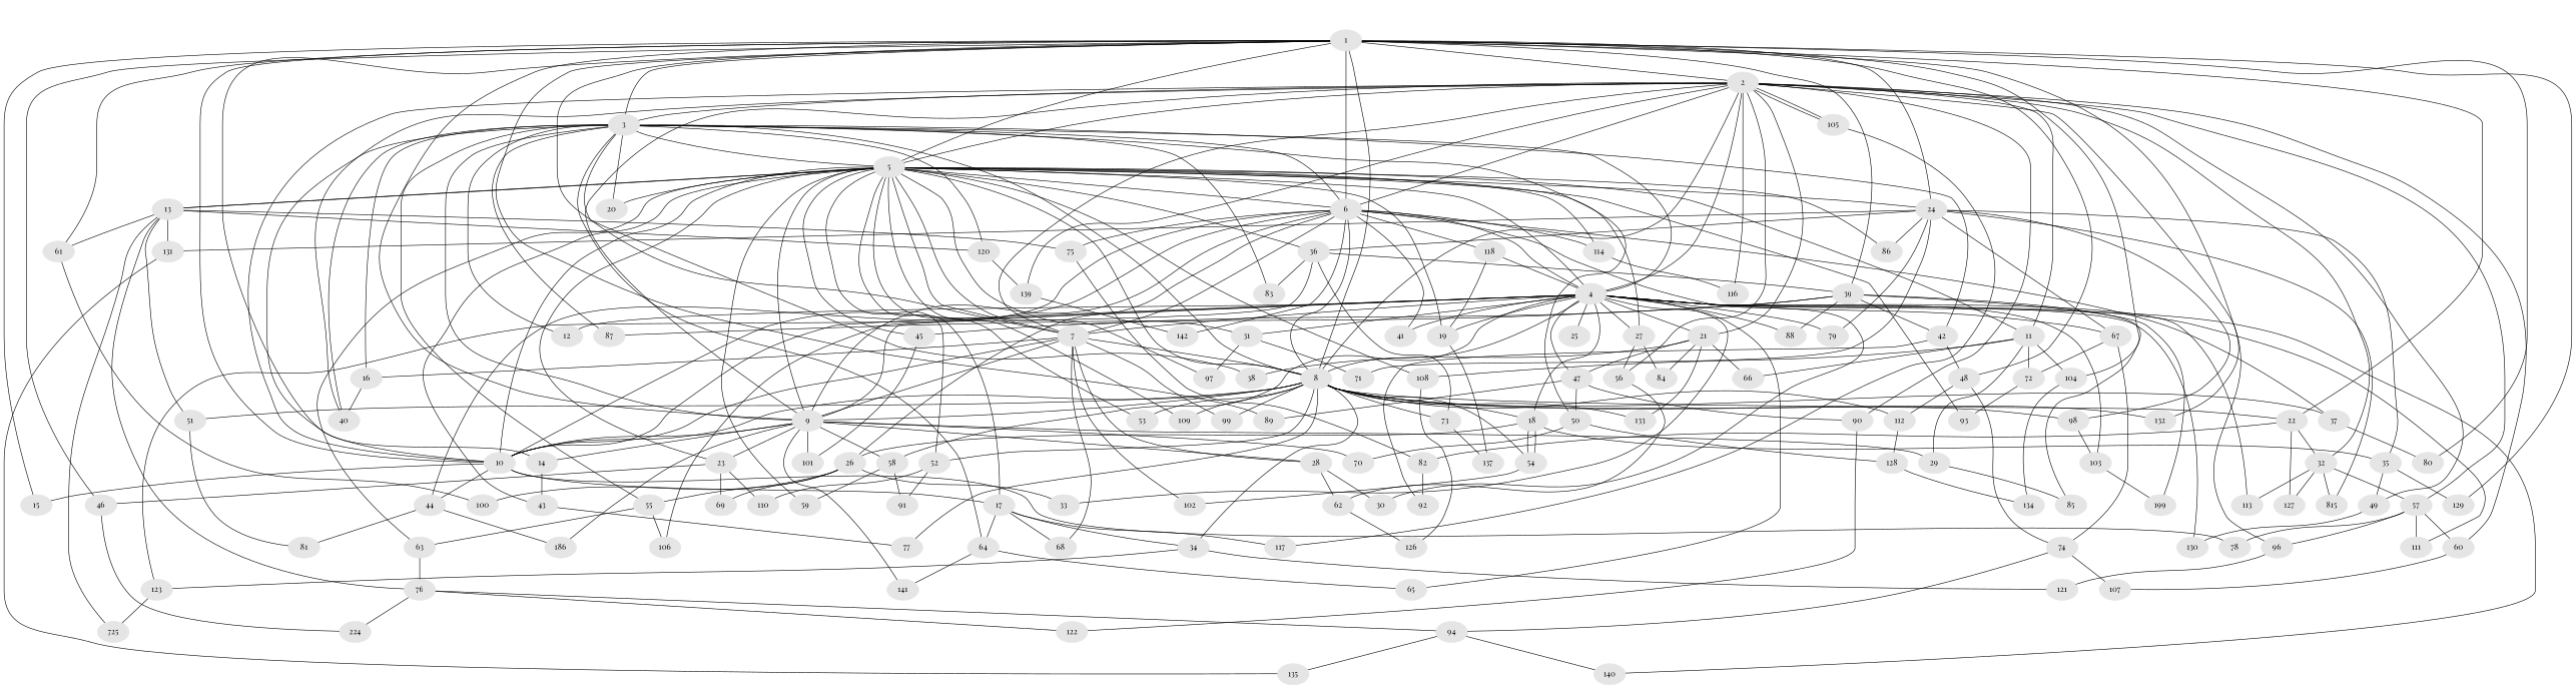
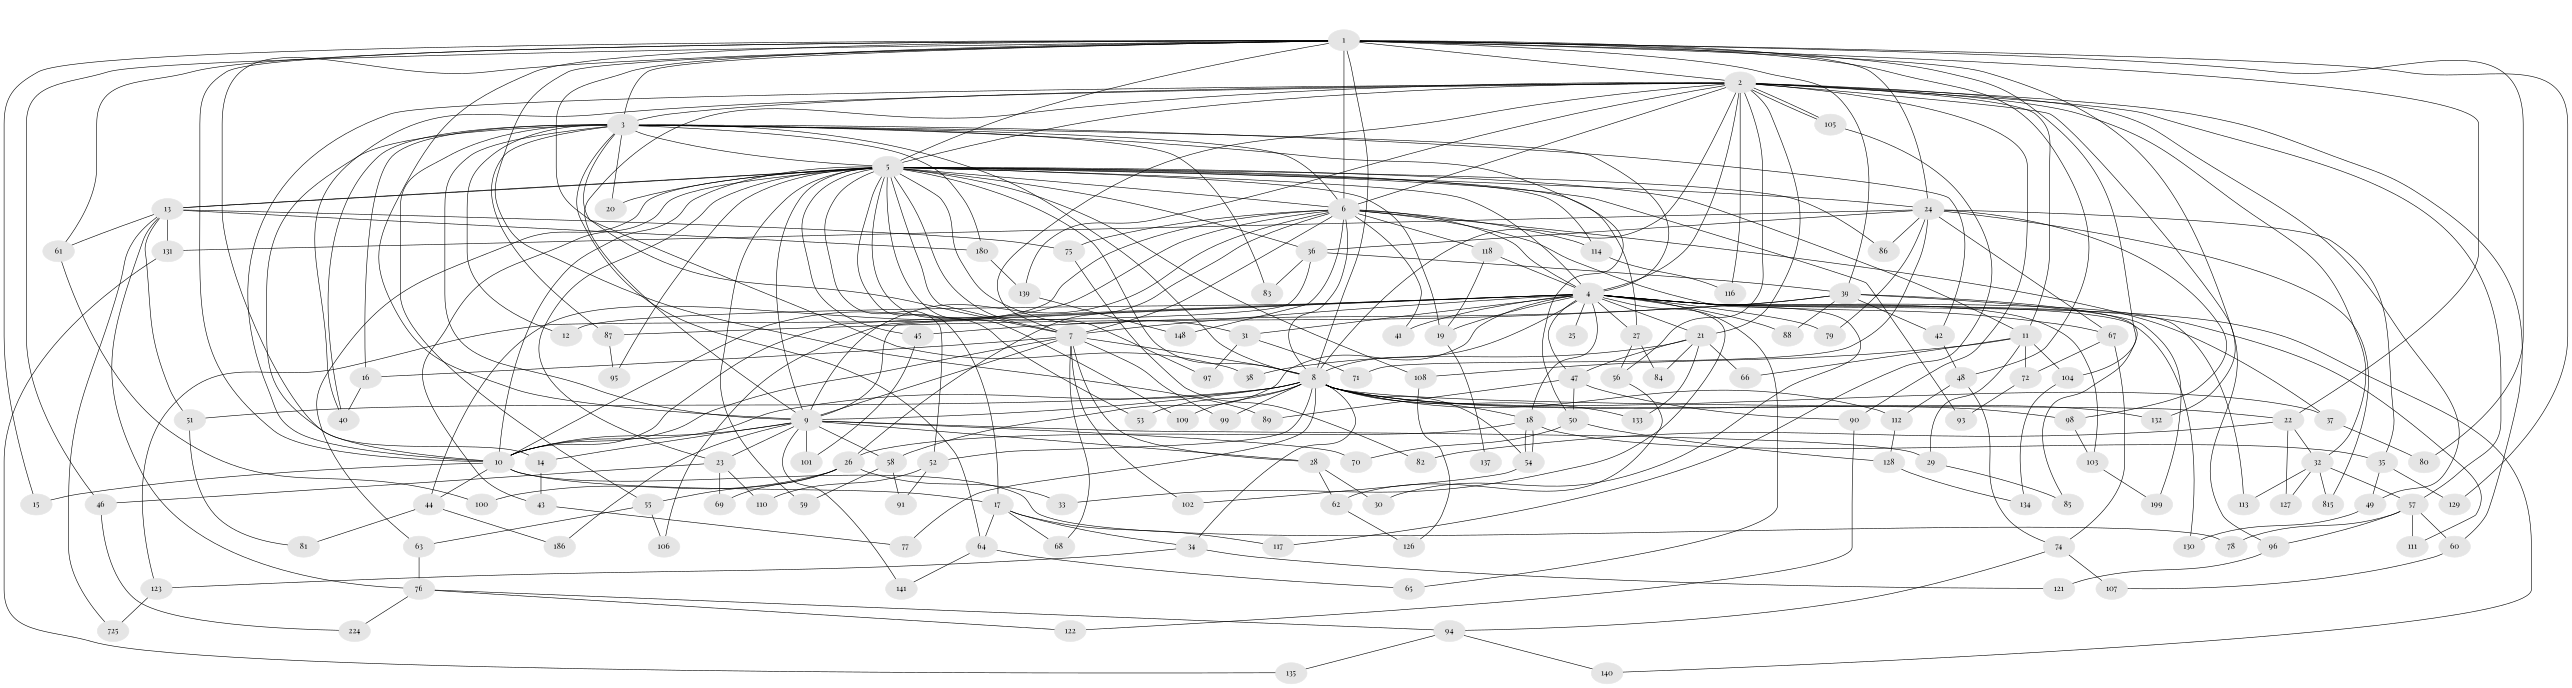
  graph {
    fontname="Playfair Display"
    node [color=gray90 fontname="Playfair Display" style=filled]
    edge [fontname="Playfair Display"]
    1
    2
    3
    5
    6
    7
    8
    9
    10
    14
    15
    22
    24
    39
    46
    48
    61
    80
    89
    104
    129
    132
    4
    11
    21
    32
    40
    49
    56
    57
    60
    90
    96
    105
    116
    139
    12
    16
    20
    38
    42
    50
    55
    64
    83
    87
-   120
+   120 [label=180]
    18
    19
    25
    27
    31
    33
    41
    47
    58
    65
    67
    79
    88
    103
    106
    111
    113
    130
    140
    13
    17
    23
    36
    43
    45
    52
    53
    59
    63
    86
    93
+   95
    97
    108
    109
    114
    26
    30
    37
    44
    75
    118
-   142
+   142 [label=148]
    28
    68
    99
    102
    34
    51
-   73
    77
    98
    112
    133
    54
    29
    70
    101
    n106 [label=186]
    141
    78
    82
    127
    131
    35
    71
    n114 [label=815]
    85
    n116 [label=199]
    n117 [label=224]
    74
    100
    134
    66
    72
    84
    62
    107
    122
    121
    117
-   92
    128
    137
    91
    76
    n134 [label=725]
    69
    110
    123
    126
    81
    94
    135
    1 -- 2
    1 -- 3
    1 -- 5
    1 -- 6
    1 -- 7
    1 -- 8
    1 -- 9
    1 -- 10
    1 -- 14
    1 -- 15
    1 -- 22
    1 -- 24
    1 -- 39
    1 -- 46
    1 -- 48
    1 -- 61
    1 -- 80
    1 -- 89
    1 -- 104
    1 -- 129
    1 -- 132
    2 -- 3
    2 -- 5
    2 -- 6
    2 -- 7
    2 -- 8
    2 -- 9
    2 -- 10
    2 -- 4
    2 -- 11
    2 -- 21
    2 -- 32
    2 -- 40
    2 -- 49
    2 -- 56
    2 -- 57
    2 -- 60
    2 -- 90
    2 -- 96
    2 -- 105
    2 -- 105
    2 -- 116
    2 -- 139
    3 -- 5
    3 -- 6
    3 -- 8
    3 -- 9
    3 -- 10
    3 -- 4
    3 -- 40
    3 -- 12
    3 -- 16
    3 -- 20
    3 -- 38
    3 -- 42
    3 -- 50
    3 -- 55
    3 -- 64
    3 -- 83
    3 -- 87
    3 -- 120
    5 -- 6
    5 -- 7
    5 -- 8
    5 -- 9
    5 -- 10
    5 -- 24
    5 -- 11
    5 -- 20
    5 -- 19
    5 -- 27
    5 -- 31
    5 -- 13
    5 -- 13
    5 -- 17
    5 -- 23
    5 -- 36
    5 -- 43
    5 -- 45
    5 -- 52
    5 -- 53
    5 -- 59
    5 -- 63
    5 -- 86
    5 -- 93
+   5 -- 95
    5 -- 97
    5 -- 108
    5 -- 109
    5 -- 114
    6 -- 7
    6 -- 8
    6 -- 9
    6 -- 10
    6 -- 41
    6 -- 114
    6 -- 26
    6 -- 30
    6 -- 37
    6 -- 44
    6 -- 75
    6 -- 118
    6 -- 142
    7 -- 8
    7 -- 9
    7 -- 10
    7 -- 16
    7 -- 28
    7 -- 68
    7 -- 99
    7 -- 102
    8 -- 9
    8 -- 10
    8 -- 22
    8 -- 132
    8 -- 18
    8 -- 52
    8 -- 53
    8 -- 109
    8 -- 37
    8 -- 99
    8 -- 34
    8 -- 51
-   8 -- 73
    8 -- 77
    8 -- 98
    8 -- 112
    8 -- 133
    8 -- 54
    9 -- 10
    9 -- 14
    9 -- 58
    9 -- 23
    9 -- 28
    9 -- 29
    9 -- 70
    9 -- 101
    9 -- n106
    9 -- 141
    10 -- 15
    10 -- 17
    10 -- 44
    10 -- 78
    14 -- 43
    22 -- 32
    22 -- 82
    22 -- 127
    24 -- 67
    24 -- 79
    24 -- 36
    24 -- 86
    24 -- 98
    24 -- 131
    24 -- 35
    24 -- 71
    24 -- n114
    39 -- 42
    39 -- 87
    39 -- 88
    39 -- 45
    39 -- 85
    39 -- n116
    46 -- n117
    48 -- 112
    48 -- 74
    61 -- 100
    104 -- 134
    4 -- 5
    4 -- 6
    4 -- 7
    4 -- 8
    4 -- 9
    4 -- 10
    4 -- 21
    4 -- 12
    4 -- 18
    4 -- 19
    4 -- 25
    4 -- 27
    4 -- 31
    4 -- 33
    4 -- 41
    4 -- 47
    4 -- 58
    4 -- 65
    4 -- 67
    4 -- 79
    4 -- 88
    4 -- 103
    4 -- 106
    4 -- 111
    4 -- 113
    4 -- 130
    4 -- 140
    11 -- 104
    11 -- 108
    11 -- 29
    11 -- 66
    11 -- 72
    21 -- 38
    21 -- 47
    21 -- 133
    21 -- 66
    21 -- 84
    32 -- 57
    32 -- 113
    32 -- 127
    32 -- n114
    49 -- 130
    56 -- 62
    57 -- 60
    57 -- 96
    57 -- 111
    57 -- 78
    60 -- 107
    90 -- 122
    96 -- 121
    105 -- 117
    139 -- 142
    16 -- 40
    42 -- 48
-   42 -- 92
    50 -- 70
    50 -- 128
    55 -- 106
    55 -- 63
    64 -- 65
    64 -- 141
+   87 -- 95
    120 -- 139
    18 -- 26
    18 -- 54
    18 -- 54
    18 -- 35
    19 -- 118
    19 -- 137
    27 -- 56
    27 -- 84
    31 -- 97
    31 -- 71
    47 -- 89
    47 -- 90
    47 -- 50
    58 -- 59
    58 -- 91
    67 -- 74
    67 -- 72
    103 -- n116
    13 -- 61
    13 -- 120
    13 -- 75
    13 -- 51
    13 -- 131
    13 -- 76
    13 -- n134
    17 -- 64
    17 -- 68
    17 -- 34
    17 -- 117
    23 -- 46
    23 -- 69
    23 -- 110
    36 -- 39
    36 -- 83
-   36 -- 73
    36 -- 123
    43 -- 77
    45 -- 101
    52 -- 91
    52 -- 110
    63 -- 76
    108 -- 126
    114 -- 116
    26 -- 55
    26 -- 33
    26 -- 100
    26 -- 69
    37 -- 80
    44 -- n106
    44 -- 81
    75 -- 82
    118 -- 4
    28 -- 30
    28 -- 62
    34 -- 121
    34 -- 123
    51 -- 81
-   73 -- 137
    98 -- 103
    112 -- 128
    54 -- 102
    29 -- 85
-   82 -- 92
    131 -- 135
    35 -- 129
    35 -- 49
    74 -- 107
    74 -- 94
    72 -- 93
    62 -- 126
    128 -- 134
    76 -- n117
    76 -- 122
    76 -- 94
    123 -- n134
    94 -- 140
    94 -- 135
  }
